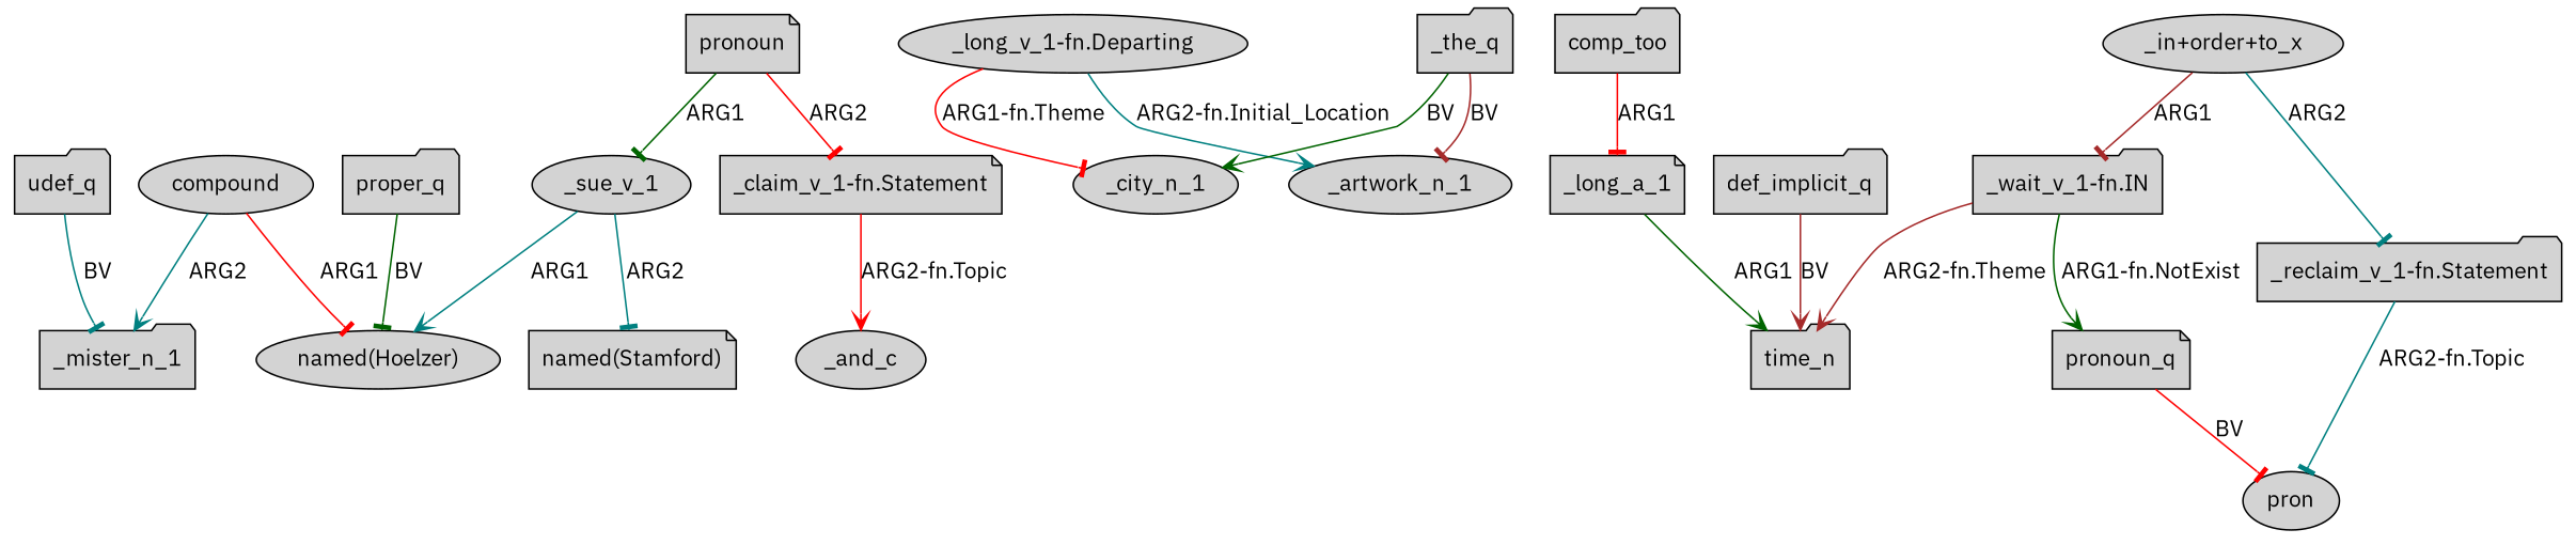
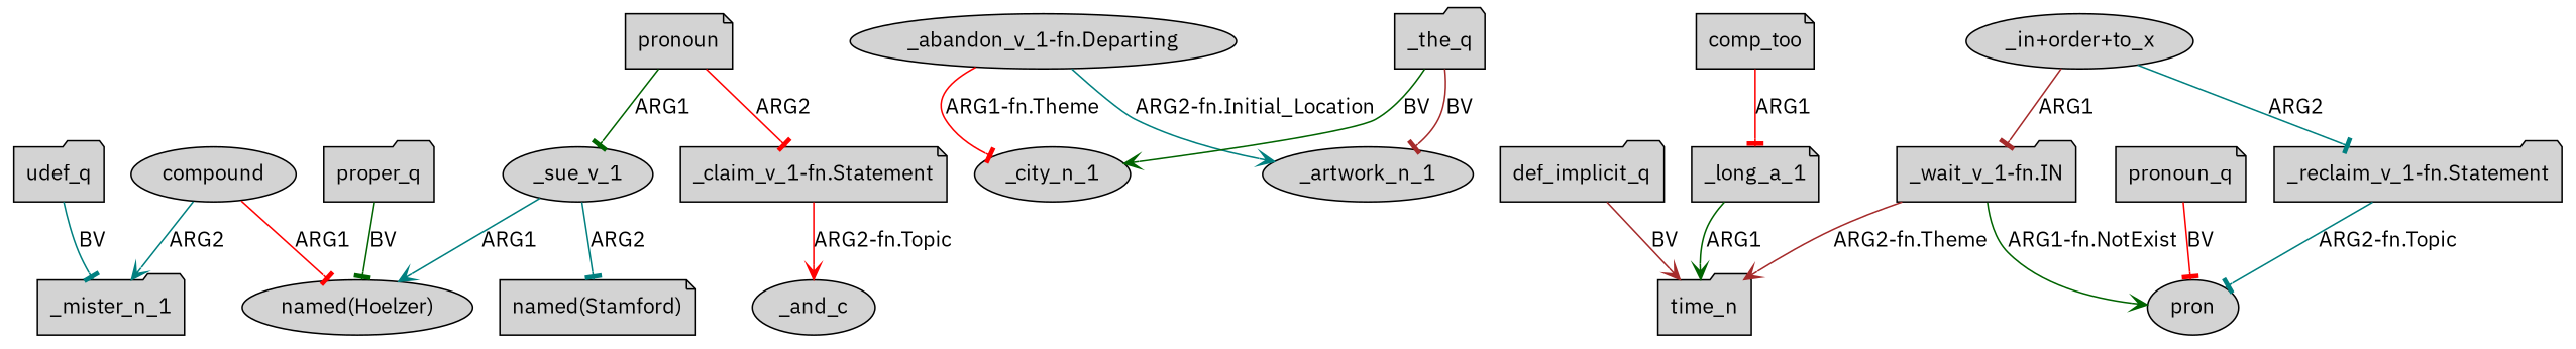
  digraph {
    fontname="IBM Plex Sans"
    node [fontname="IBM Plex Sans" shape=ellipse style=filled]
    edge [arrowhead=tee color=teal fontname="IBM Plex Sans"]
    _sue_v_1
    "named(Hoelzer)"
    "named(Stamford)" [shape=note]
    "_claim_v_1-fn.Statement" [shape=note]
    _and_c
-   "_abandon_v_1-fn.Departing" [label="_long_v_1-fn.Departing"]
+   "_abandon_v_1-fn.Departing"
    _city_n_1
    _artwork_n_1
    "_wait_v_1-fn.IN" [shape=folder]
    time_n [shape=folder]
    pron
    compound
    _mister_n_1 [shape=folder]
    udef_q [shape=folder]
-   comp_too [shape=folder]
+   comp_too [shape=note]
    _long_a_1 [shape=note]
    pronoun_q [shape=note]
    n18 [label=pronoun shape=note]
    proper_q [shape=folder]
    "_in+order+to_x"
    "_reclaim_v_1-fn.Statement" [shape=folder]
    _the_q [shape=folder]
    def_implicit_q [shape=folder]
    _sue_v_1 -> "named(Hoelzer)" [arrowhead=vee label=ARG1]
    _sue_v_1 -> "named(Stamford)" [label=ARG2]
    "_claim_v_1-fn.Statement" -> _and_c [arrowhead=vee color=red label="ARG2-fn.Topic"]
    "_abandon_v_1-fn.Departing" -> _city_n_1 [color=red label="ARG1-fn.Theme"]
    "_abandon_v_1-fn.Departing" -> _artwork_n_1 [arrowhead=vee label="ARG2-fn.Initial_Location"]
    "_wait_v_1-fn.IN" -> time_n [arrowhead=vee color=brown label="ARG2-fn.Theme"]
-   "_wait_v_1-fn.IN" -> pronoun_q [arrowhead=vee color=darkgreen label="ARG1-fn.NotExist"]
+   "_wait_v_1-fn.IN" -> pron [arrowhead=vee color=darkgreen label="ARG1-fn.NotExist"]
    compound -> "named(Hoelzer)" [color=red label=ARG1]
    compound -> _mister_n_1 [arrowhead=vee label=ARG2]
    udef_q -> _mister_n_1 [label=BV]
    comp_too -> _long_a_1 [color=red label=ARG1]
    _long_a_1 -> time_n [arrowhead=vee color=darkgreen label=ARG1]
    pronoun_q -> pron [color=red label=BV]
    n18 -> _sue_v_1 [color=darkgreen label=ARG1]
    n18 -> "_claim_v_1-fn.Statement" [color=red label=ARG2]
    proper_q -> "named(Hoelzer)" [color=darkgreen label=BV]
    "_in+order+to_x" -> "_wait_v_1-fn.IN" [color=brown label=ARG1]
    "_in+order+to_x" -> "_reclaim_v_1-fn.Statement" [label=ARG2]
    "_reclaim_v_1-fn.Statement" -> pron [label="ARG2-fn.Topic"]
    _the_q -> _city_n_1 [arrowhead=vee color=darkgreen label=BV]
    _the_q -> _artwork_n_1 [color=brown label=BV]
    def_implicit_q -> time_n [arrowhead=vee color=brown label=BV]
  }
